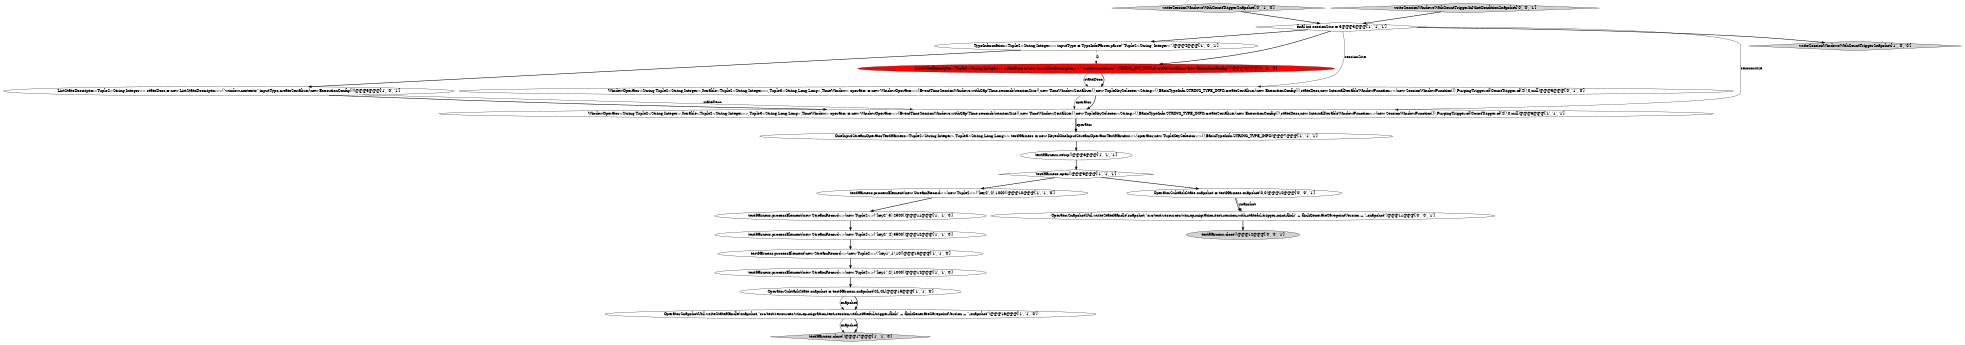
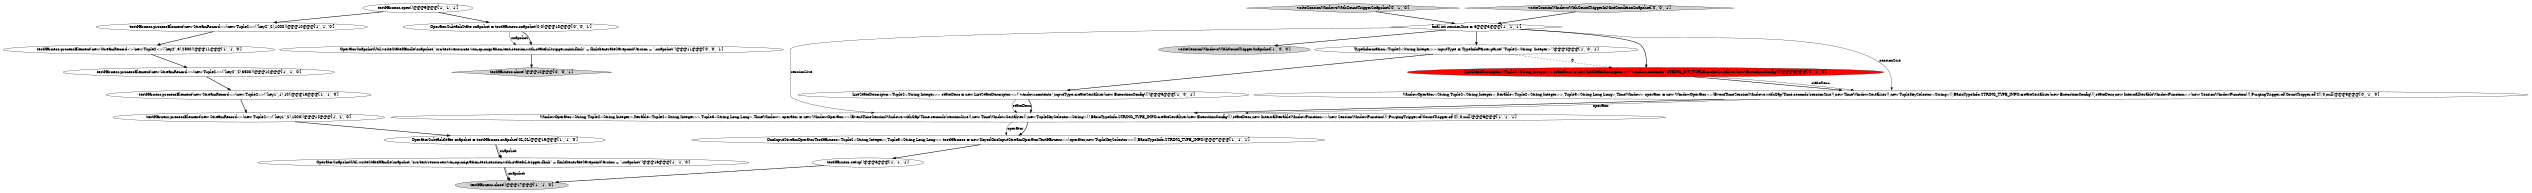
  digraph {
    node [fillcolor=white shape=ellipse style=filled]
    edge [style=bold]
    n1 [label="TypeInformation<Tuple2<String,Integer>> inputType = TypeInfoParser.parse(\"Tuple2<String, Integer>\")@@@4@@@['1', '0', '1']"]
    n2 [fillcolor=red label="ListStateDescriptor<Tuple2<String,Integer>> stateDesc = new ListStateDescriptor<>(\"window-contents\",STRING_INT_TUPLE.createSerializer(new ExecutionConfig()))@@@4@@@['0', '1', '0']"]
    n3 [label="ListStateDescriptor<Tuple2<String,Integer>> stateDesc = new ListStateDescriptor<>(\"window-contents\",inputType.createSerializer(new ExecutionConfig()))@@@5@@@['1', '0', '1']"]
    n4 [label="WindowOperator<String,Tuple2<String,Integer>,Iterable<Tuple2<String,Integer>>,Tuple3<String,Long,Long>,TimeWindow> operator = new WindowOperator<>(EventTimeSessionWindows.withGap(Time.seconds(sessionSize)),new TimeWindow.Serializer(),new TupleKeySelector<String>(),BasicTypeInfo.STRING_TYPE_INFO.createSerializer(new ExecutionConfig()),stateDesc,new InternalIterableWindowFunction<>(new SessionWindowFunction()),PurgingTrigger.of(CountTrigger.of(4)),0,null)@@@5@@@['0', '1', '0']"]
    n5 [label="WindowOperator<String,Tuple2<String,Integer>,Iterable<Tuple2<String,Integer>>,Tuple3<String,Long,Long>,TimeWindow> operator = new WindowOperator<>(EventTimeSessionWindows.withGap(Time.seconds(sessionSize)),new TimeWindow.Serializer(),new TupleKeySelector<String>(),BasicTypeInfo.STRING_TYPE_INFO.createSerializer(new ExecutionConfig()),stateDesc,new InternalIterableWindowFunction<>(new SessionWindowFunction()),PurgingTrigger.of(CountTrigger.of(4)),0,null)@@@6@@@['1', '1', '1']"]
-   n6 [label="testHarness.open()@@@9@@@['1', '1', '1']" shape=diamond]
+   n6 [label="testHarness.open()@@@9@@@['1', '1', '1']"]
    n7 [label="testHarness.processElement(new StreamRecord<>(new Tuple2<>(\"key2\",2),1000))@@@10@@@['1', '1', '0']"]
    n8 [label="OperatorSubtaskState snapshot = testHarness.snapshot(0,0)@@@10@@@['0', '0', '1']"]
    n9 [label="testHarness.processElement(new StreamRecord<>(new Tuple2<>(\"key2\",3),2500))@@@11@@@['1', '1', '0']"]
    n10 [label="OperatorSnapshotUtil.writeStateHandle(snapshot,\"src/test/resources/win-op-migration-test-session-with-stateful-trigger-mint-flink\" + flinkGenerateSavepointVersion + \"-snapshot\")@@@11@@@['0', '0', '1']"]
    n11 [label="testHarness.processElement(new StreamRecord<>(new Tuple2<>(\"key1\",1),10))@@@13@@@['1', '1', '0']"]
    n12 [label="testHarness.processElement(new StreamRecord<>(new Tuple2<>(\"key1\",2),1000))@@@14@@@['1', '1', '0']"]
    n13 [label="OperatorSubtaskState snapshot = testHarness.snapshot(0L,0L)@@@15@@@['1', '1', '0']"]
-   n14 [fillcolor=lightgray label="testHarness.close()@@@12@@@['0', '0', '1']"]
+   n14 [fillcolor=lightgray label="testHarness.close()@@@12@@@['0', '0', '1']" shape=diamond]
    n15 [label="testHarness.processElement(new StreamRecord<>(new Tuple2<>(\"key2\",4),3500))@@@12@@@['1', '1', '0']"]
    n16 [label="OneInputStreamOperatorTestHarness<Tuple2<String,Integer>,Tuple3<String,Long,Long>> testHarness = new KeyedOneInputStreamOperatorTestHarness<>(operator,new TupleKeySelector<>(),BasicTypeInfo.STRING_TYPE_INFO)@@@7@@@['1', '1', '1']"]
    n17 [label="OperatorSnapshotUtil.writeStateHandle(snapshot,\"src/test/resources/win-op-migration-test-session-with-stateful-trigger-flink\" + flinkGenerateSavepointVersion + \"-snapshot\")@@@16@@@['1', '1', '0']"]
-   n18 [fillcolor=lightgray label="testHarness.close()@@@17@@@['1', '1', '0']" shape=diamond]
+   n18 [fillcolor=lightgray label="testHarness.close()@@@17@@@['1', '1', '0']"]
    n19 [label="final int sessionSize = 3@@@3@@@['1', '1', '1']" shape=diamond]
-   n20 [fillcolor=lightgray label="writeSessionWindowsWithCountTriggerSnapshot['1', '0', '0']" shape=diamond]
+   n20 [fillcolor=lightgray label="writeSessionWindowsWithCountTriggerSnapshot['1', '0', '0']"]
    n21 [fillcolor=lightgray label="writeSessionWindowsWithCountTriggerSnapshot['0', '1', '0']" shape=diamond]
    n22 [label="testHarness.setup()@@@8@@@['1', '1', '1']"]
    n23 [fillcolor=lightgray label="writeSessionWindowsWithCountTriggerInMintConditionSnapshot['0', '0', '1']" shape=diamond]
    n1 -> n2 [label=0 style=dashed]
    n1 -> n3
    n2 -> n4
    n2 -> n4 [label=stateDesc style=solid]
    n3 -> n5 [label=stateDesc style=solid]
    n3 -> n5
    n4 -> n5
    n4 -> n5 [label=operator style=solid]
    n5 -> n16
    n5 -> n16 [label=operator style=solid]
    n6 -> n7
    n6 -> n8
    n7 -> n9
    n8 -> n10 [label=snapshot style=solid]
    n8 -> n10
    n9 -> n15
    n10 -> n14
    n11 -> n12
    n12 -> n13
    n13 -> n17 [label=snapshot style=solid]
    n13 -> n17
    n15 -> n11
    n16 -> n22
    n17 -> n18 [label=snapshot style=solid]
    n17 -> n18
    n19 -> n1
    n19 -> n2
    n19 -> n4 [label=sessionSize style=solid]
    n19 -> n5 [label=sessionSize style=solid]
    n19 -> n20
    n21 -> n19
-   n22 -> n6
+   n22 -> n18
    n23 -> n19
  }
